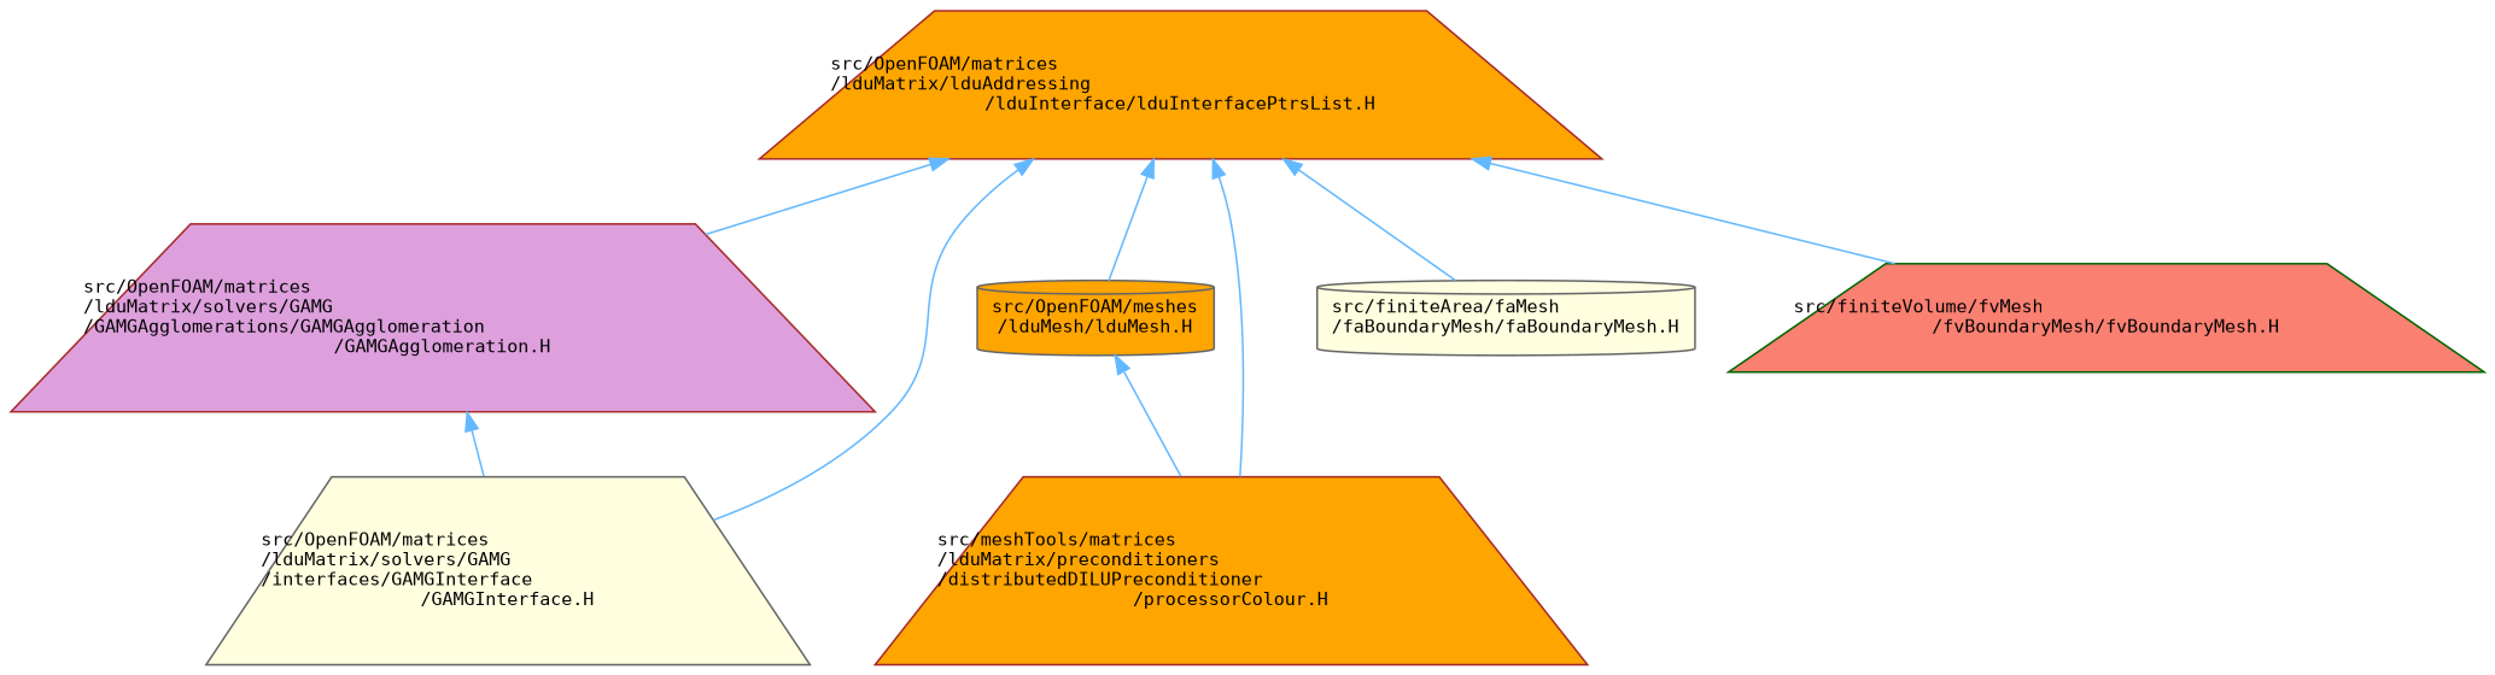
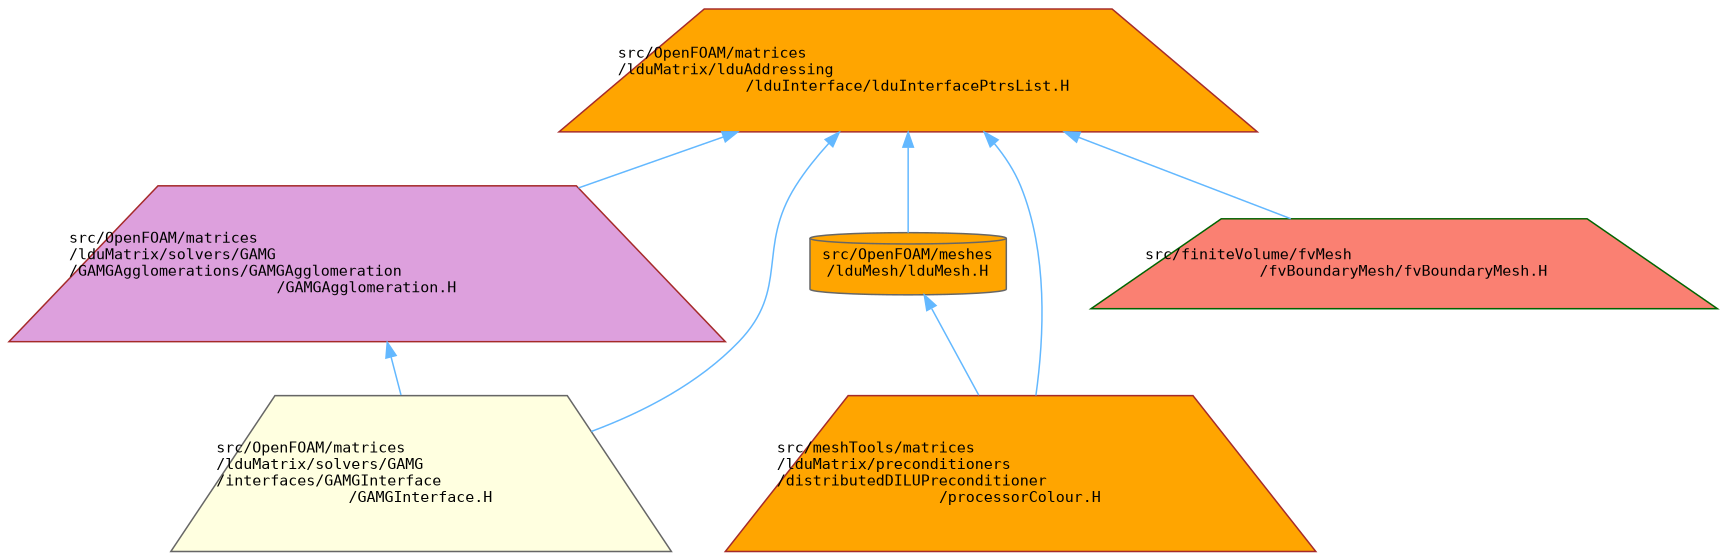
  digraph {
    fontname="DejaVu Sans Mono"
    node [color=brown fillcolor=orange fontname="DejaVu Sans Mono" fontsize=10 shape=trapezium style=filled]
    edge [color=steelblue1 dir=back fontname="DejaVu Sans Mono" fontsize=10 labelfontname=Helvetica labelfontsize=10 style=solid]
    n1 [fontcolor=black height=0.2 label="src/OpenFOAM/matrices\l/lduMatrix/lduAddressing\l/lduInterface/lduInterfacePtrsList.H" width=0.4]
    n2 [fillcolor=plum height=0.2 label="src/OpenFOAM/matrices\l/lduMatrix/solvers/GAMG\l/GAMGAgglomerations/GAMGAgglomeration\l/GAMGAgglomeration.H" width=0.4]
    n3 [color=gray40 fillcolor=lightyellow height=0.2 label="src/OpenFOAM/matrices\l/lduMatrix/solvers/GAMG\l/interfaces/GAMGInterface\l/GAMGInterface.H" width=0.4]
    n4 [color=gray40 height=0.2 label="src/OpenFOAM/meshes\l/lduMesh/lduMesh.H" shape=cylinder width=0.4]
    n5 [height=0.2 label="src/meshTools/matrices\l/lduMatrix/preconditioners\l/distributedDILUPreconditioner\l/processorColour.H" width=0.4]
-   n6 [color=gray40 fillcolor=lightyellow height=0.2 label="src/finiteArea/faMesh\l/faBoundaryMesh/faBoundaryMesh.H" shape=cylinder width=0.4]
    n7 [color=darkgreen fillcolor=salmon height=0.2 label="src/finiteVolume/fvMesh\l/fvBoundaryMesh/fvBoundaryMesh.H" width=0.4]
    n1 -> n2
    n1 -> n3
    n1 -> n4
    n1 -> n5
-   n1 -> n6
    n1 -> n7
    n2 -> n3
    n4 -> n5
  }
